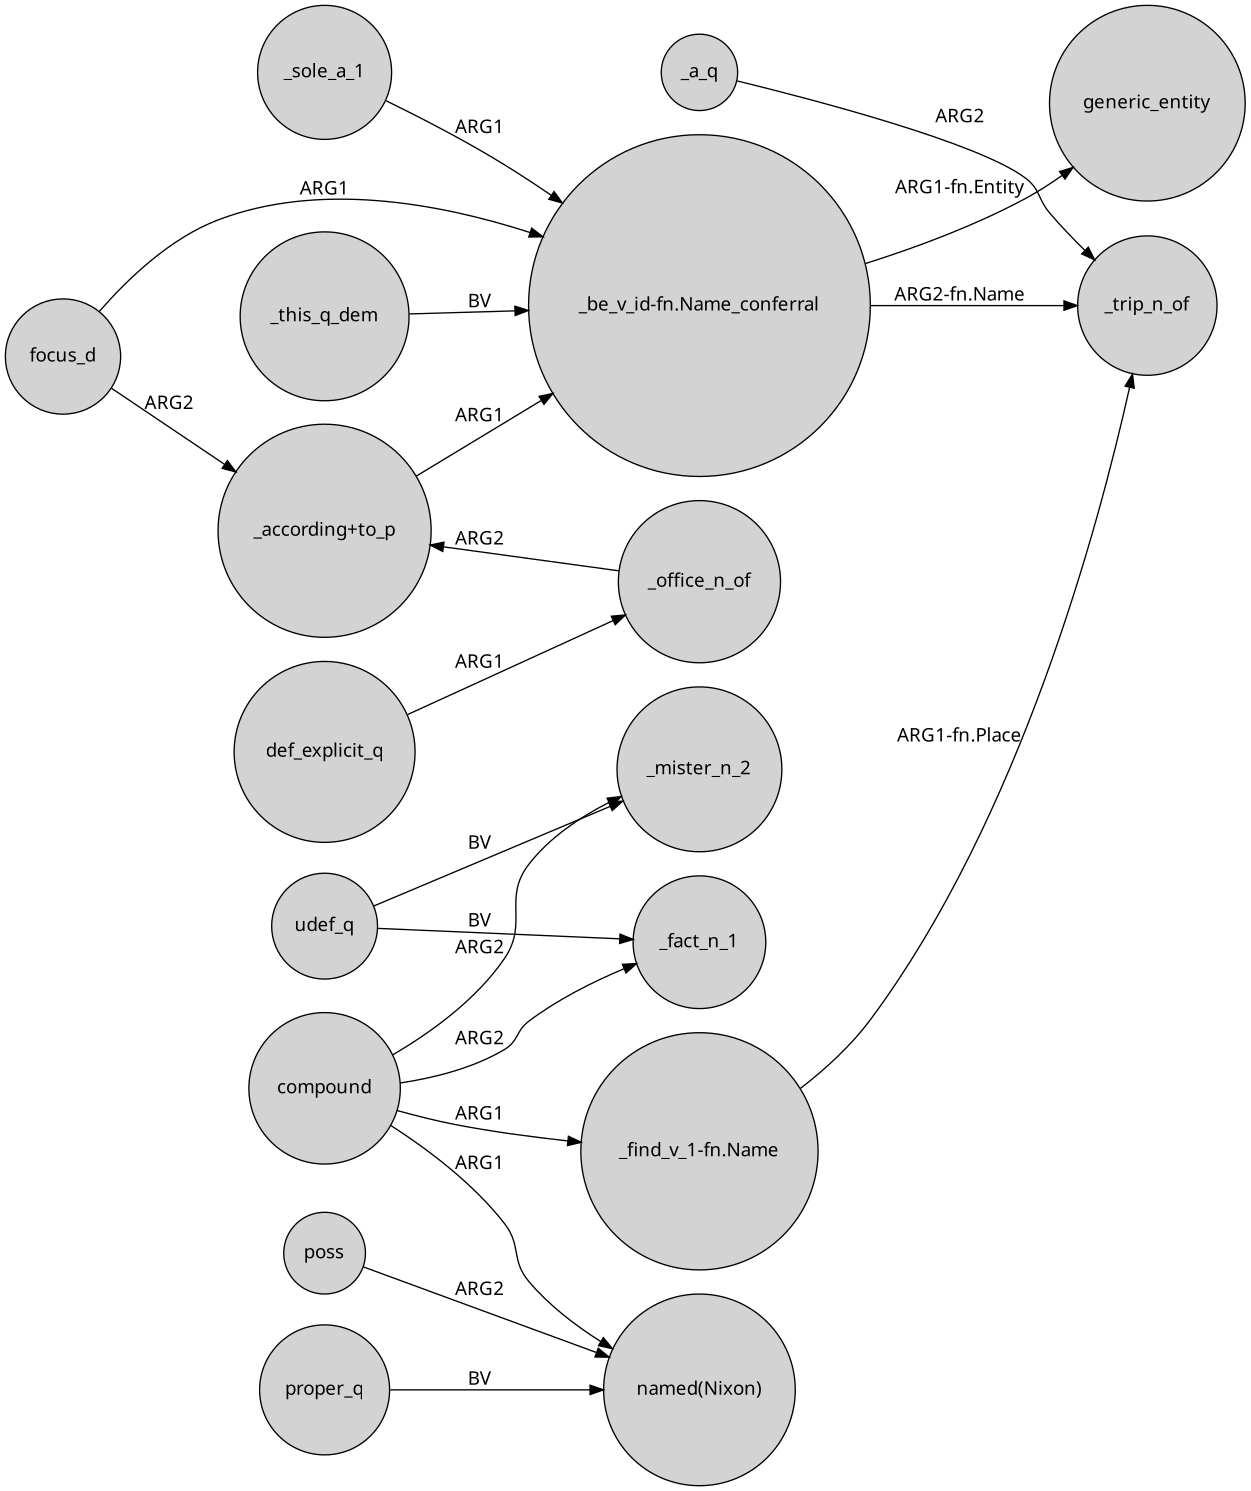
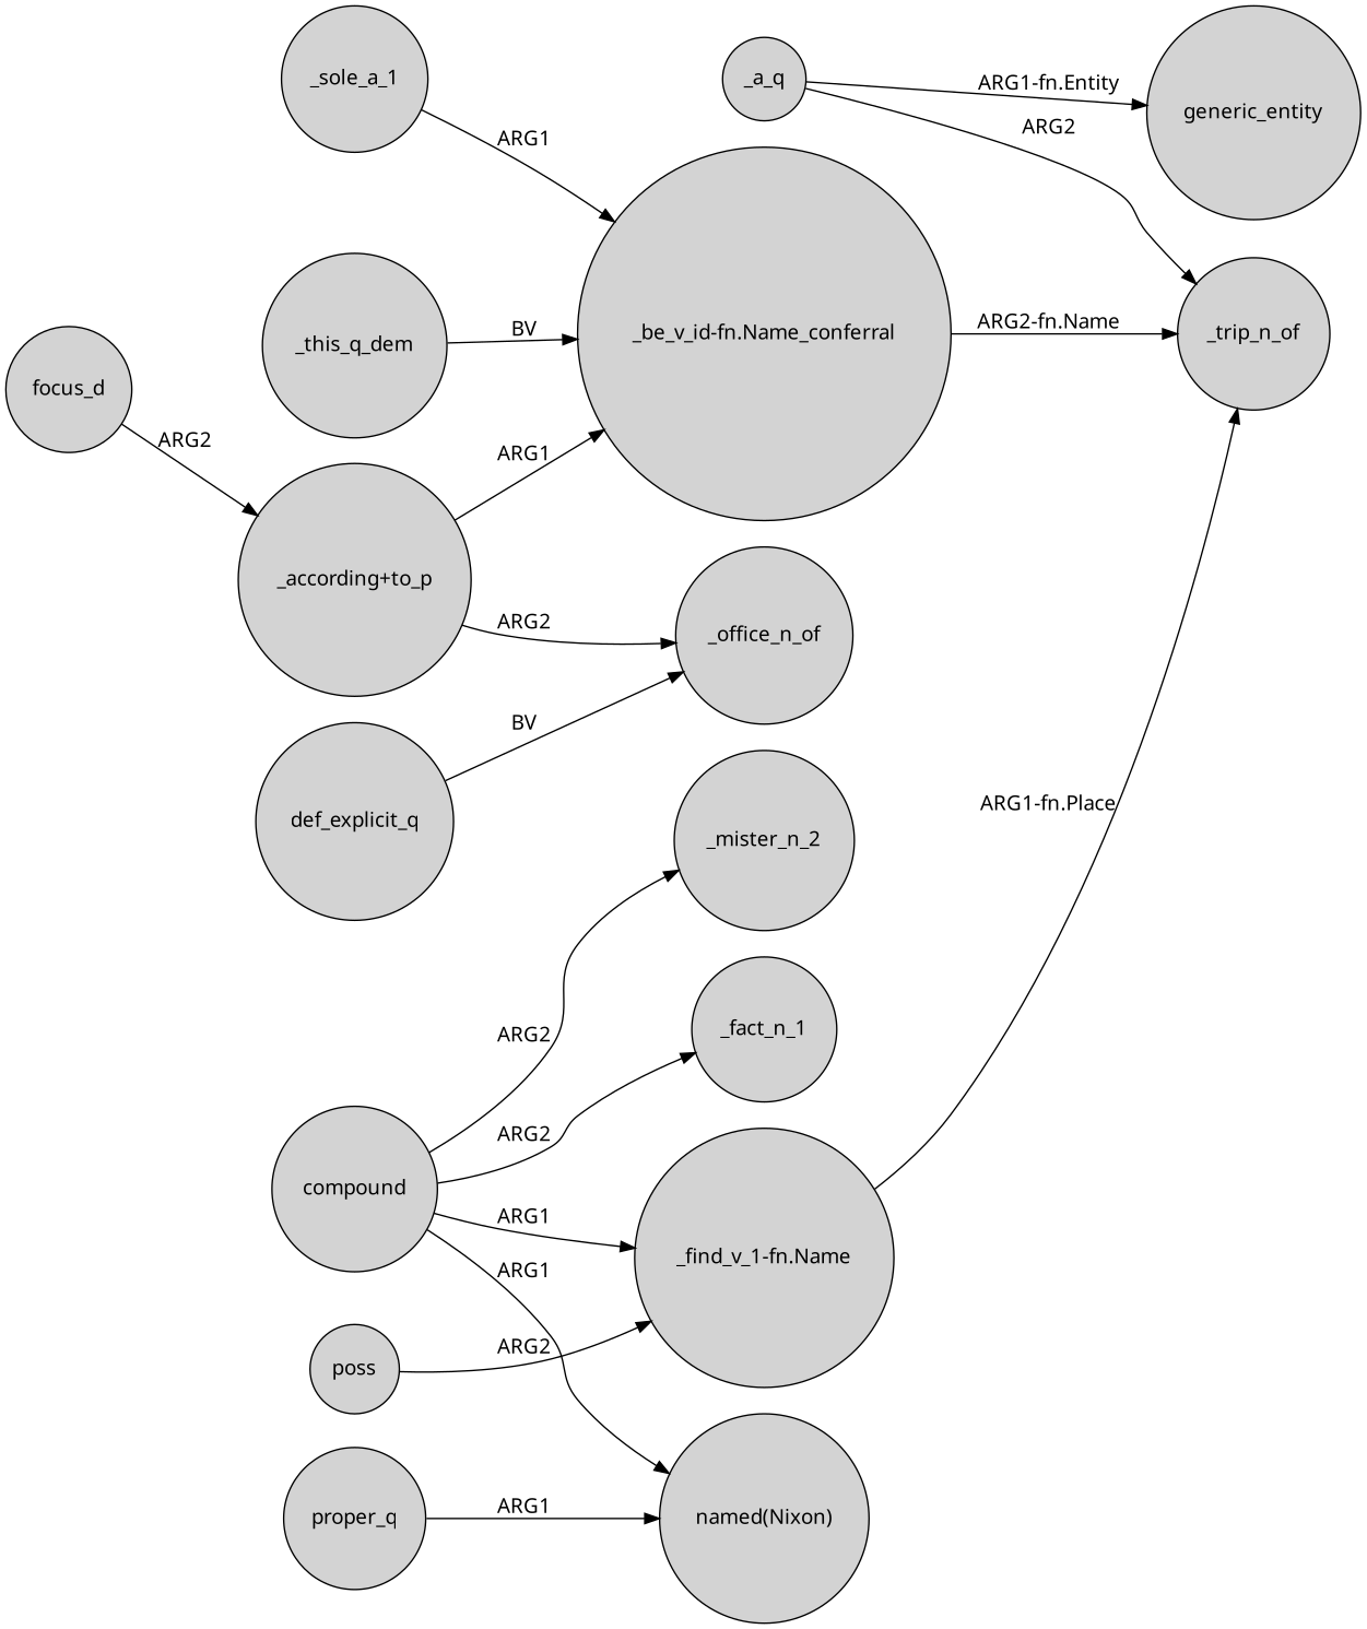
  digraph {
    fontname="Noto Sans"
    rankdir=LR
    node [fontname="Noto Sans" shape=circle style=filled]
    edge [fontname="Noto Sans"]
    n1 [label=_mister_n_2]
    compound
    n3 [label="_find_v_1-fn.Name"]
    "named(Nixon)"
    _fact_n_1
    _trip_n_of
    _sole_a_1
    "_be_v_id-fn.Name_conferral"
    generic_entity
    focus_d
    "_according+to_p"
    _office_n_of
-   udef_q
    poss
    _this_q_dem
    _a_q
    def_explicit_q
    proper_q
    compound -> n1 [label=ARG2]
    compound -> n3 [label=ARG1]
    compound -> "named(Nixon)" [label=ARG1]
    compound -> _fact_n_1 [label=ARG2]
    n3 -> _trip_n_of [label="ARG1-fn.Place"]
    _sole_a_1 -> "_be_v_id-fn.Name_conferral" [label=ARG1]
    "_be_v_id-fn.Name_conferral" -> _trip_n_of [label="ARG2-fn.Name"]
-   "_be_v_id-fn.Name_conferral" -> generic_entity [label="ARG1-fn.Entity"]
-   focus_d -> "_be_v_id-fn.Name_conferral" [label=ARG1]
+   _a_q -> generic_entity [label="ARG1-fn.Entity"]
    focus_d -> "_according+to_p" [label=ARG2]
    "_according+to_p" -> "_be_v_id-fn.Name_conferral" [label=ARG1]
-   _office_n_of -> "_according+to_p" [label=ARG2]
-   udef_q -> n1 [label=BV]
-   udef_q -> _fact_n_1 [label=BV]
-   poss -> "named(Nixon)" [label=ARG2]
+   "_according+to_p" -> _office_n_of [label=ARG2]
+   poss -> n3 [label=ARG2]
    _this_q_dem -> "_be_v_id-fn.Name_conferral" [label=BV]
    _a_q -> _trip_n_of [label=ARG2]
-   def_explicit_q -> _office_n_of [label=ARG1]
-   proper_q -> "named(Nixon)" [label=BV]
+   def_explicit_q -> _office_n_of [label=BV]
+   proper_q -> "named(Nixon)" [label=ARG1]
  }
